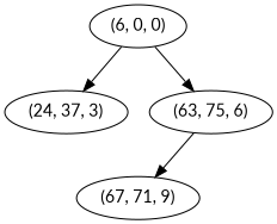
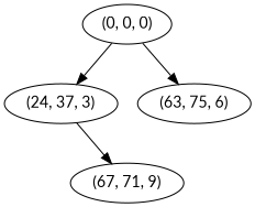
  digraph {
    fontname=Lato
    node [fontname=Lato]
    edge [fontname=Lato]
-   "(0, 0, 0)" [label="(6, 0, 0)"]
+   "(0, 0, 0)"
    "(24, 37, 3)"
    "(63, 75, 6)"
    "(67, 71, 9)"
    "(0, 0, 0)" -> "(24, 37, 3)"
    "(0, 0, 0)" -> "(63, 75, 6)"
-   "(63, 75, 6)" -> "(67, 71, 9)"
+   "(24, 37, 3)" -> "(67, 71, 9)"
  }
